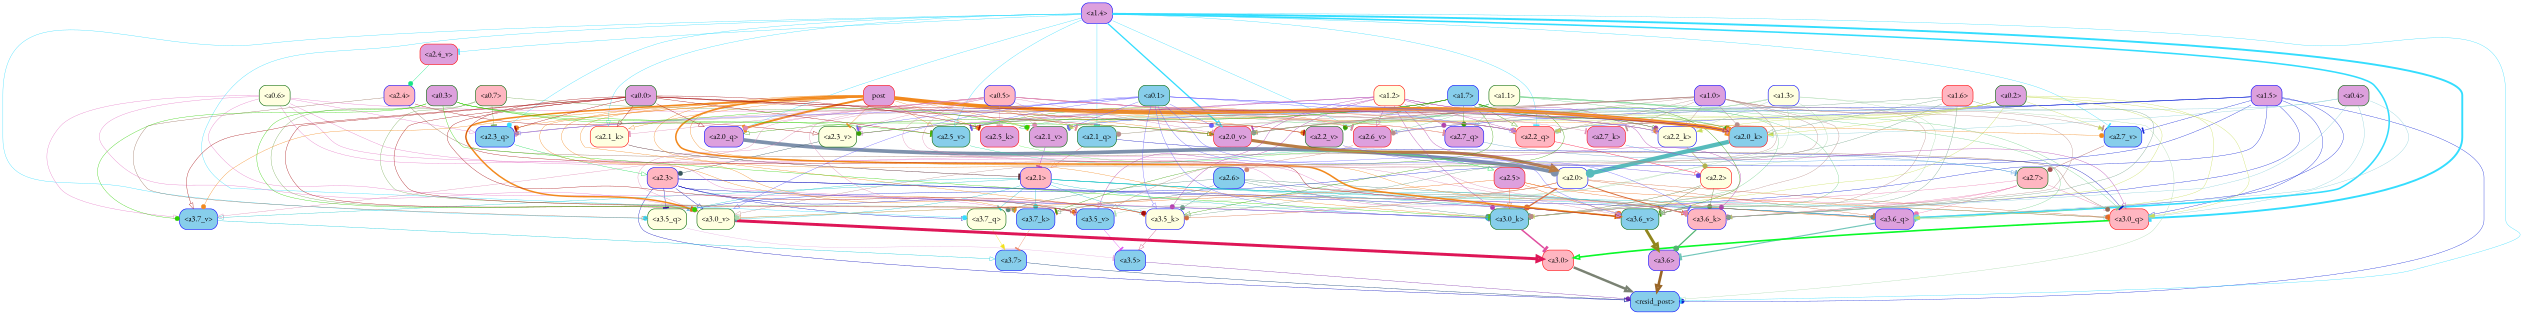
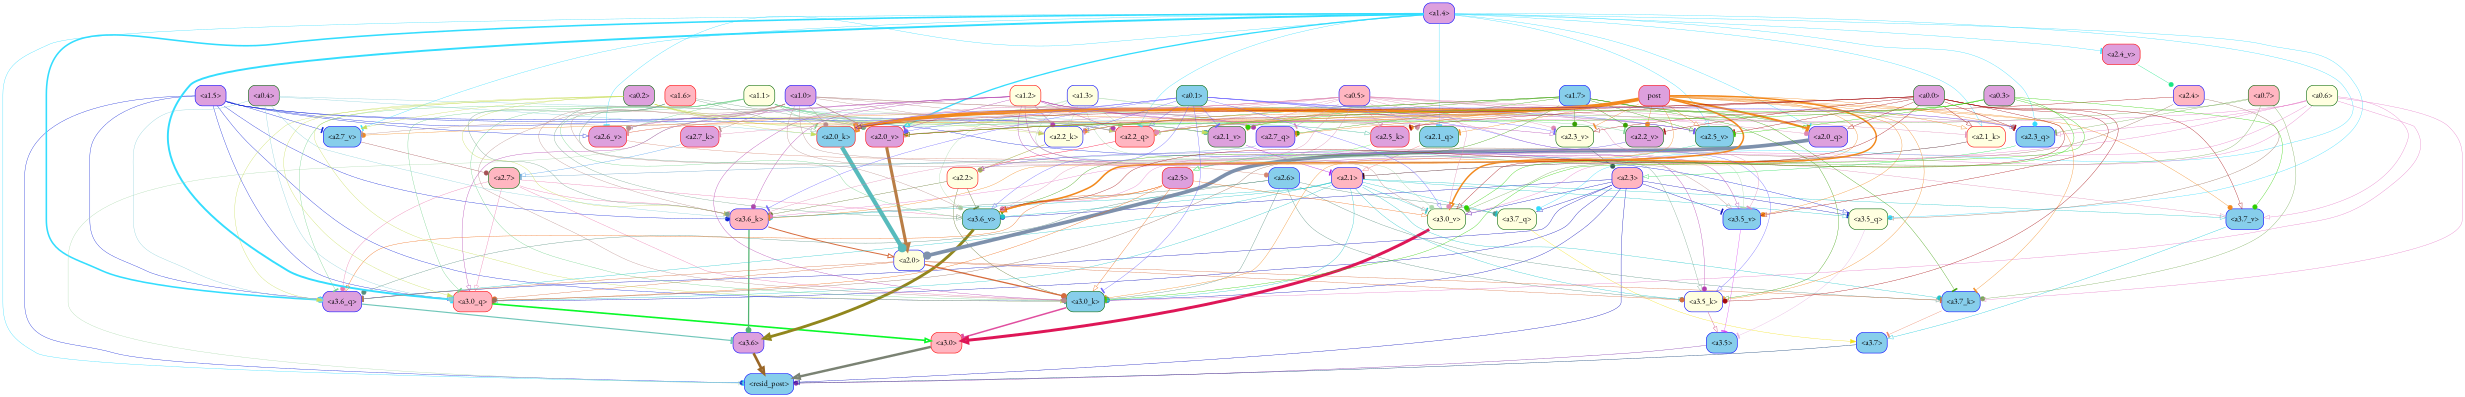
  strict digraph {
    fontname="EB Garamond"
    splines=true
    node [color=blue fillcolor=plum fontname="EB Garamond" shape=box style="filled, rounded"]
    edge [arrowhead=onormal color="#f2891d" fontname="EB Garamond" penwidth=0.6]
    "<a3.7>" [fillcolor=skyblue]
    "<resid_post>" [fillcolor=skyblue]
    "<a3.6>"
    "<a3.5>" [fillcolor=skyblue]
    "<a3.0>" [color=red fillcolor=lightpink]
    "<a2.3>" [fillcolor=lightpink]
    "<a3.7_q>" [color=darkgreen fillcolor=lightyellow]
    "<a3.6_q>"
    "<a3.5_q>" [color=darkgreen fillcolor=lightyellow]
    "<a3.0_q>" [color=red fillcolor=lightpink]
    "<a3.0_k>" [color=darkgreen fillcolor=skyblue]
    "<a3.6_v>" [color=darkgreen fillcolor=skyblue]
    "<a3.5_v>" [fillcolor=skyblue]
    "<a3.0_v>" [color=darkgreen fillcolor=lightyellow]
    "<a1.5>"
    "<a3.6_k>" [fillcolor=lightpink]
    "<a2.2_q>" [color=red fillcolor=lightpink]
    "<a2.7_v>" [fillcolor=skyblue]
    "<a2.6_v>" [color=red]
    "<a2.1_v>" [color=darkgreen]
    "<a2.2>" [color=red fillcolor=lightyellow]
    "<a2.7>" [color=darkgreen fillcolor=lightpink]
    "<a2.6>" [fillcolor=skyblue]
    "<a2.1>" [fillcolor=lightpink]
    "<a3.7_k>" [fillcolor=skyblue]
    "<a3.5_k>" [fillcolor=lightyellow]
    "<a3.7_v>" [fillcolor=skyblue]
    "<a1.4>"
    "<a2.3_q>" [fillcolor=skyblue]
    "<a2.1_q>" [color=darkgreen fillcolor=skyblue]
    "<a2.0_q>"
    "<a2.1_k>" [color=red fillcolor=lightyellow]
    "<a2.5_v>" [color=darkgreen fillcolor=skyblue]
    "<a2.4_v>" [color=red]
    "<a2.0_v>" [color=red]
    "<a2.0>" [fillcolor=lightyellow]
    "<a2.5>" [color=red]
    "<a2.4>" [fillcolor=lightpink]
    "<a2.3_v>" [color=darkgreen fillcolor=lightyellow]
    "<a1.3>" [fillcolor=lightyellow]
    "<a2.2_k>" [fillcolor=lightyellow]
    "<a1.1>" [color=darkgreen fillcolor=lightyellow]
    "<a2.7_q>"
    "<a2.5_k>" [color=red]
    "<a2.0_k>" [color=red fillcolor=skyblue]
    "<a2.2_v>" [color=darkgreen]
    "<a0.4>" [color=darkgreen]
    "<a0.2>" [color=darkgreen]
    "<a1.2>" [color=red fillcolor=lightyellow]
    "<a1.7>" [fillcolor=skyblue]
    "<a0.7>" [color=darkgreen fillcolor=lightpink]
    "<a0.6>" [color=darkgreen fillcolor=lightyellow]
    n53 [color=red label=post]
    "<a1.6>" [color=red fillcolor=lightpink]
    "<a1.0>"
    "<a2.7_k>" [color=red]
    "<a0.5>" [fillcolor=lightpink]
    "<a0.1>" [color=darkgreen fillcolor=skyblue]
    "<a0.0>" [color=darkgreen]
    "<a0.3>" [color=darkgreen]
    "<a3.7>" -> "<resid_post>" [color="#08376f" penwidth=0.6239100098609924]
    "<a3.6>" -> "<resid_post>" [color="#9a6627" penwidth=4.569062113761902]
    "<a3.5>" -> "<resid_post>" [arrowhead=dot color="#7d32a8"]
    "<a3.0>" -> "<resid_post>" [color="#7a8273" penwidth=4.283544182777405]
    "<a2.3>" -> "<resid_post>" [color="#0407b8"]
    "<a2.3>" -> "<a3.7_q>" [color="#0407b8"]
    "<a2.3>" -> "<a3.6_q>" [arrowhead=tee color="#0407b8"]
    "<a2.3>" -> "<a3.5_q>" [arrowhead=tee color="#0407b8"]
-   "<a2.1_q>" -> "<a3.0_q>" [arrowhead=tee color="#0407b8"]
+   "<a2.3>" -> "<a3.0_q>" [arrowhead=tee color="#0407b8"]
    "<a2.3>" -> "<a3.0_k>" [arrowhead=dot color="#0407b8"]
    "<a2.3>" -> "<a3.6_v>" [arrowhead=dot color="#0407b8"]
    "<a2.3>" -> "<a3.5_v>" [arrowhead=tee color="#0407b8"]
    "<a2.3>" -> "<a3.0_v>" [color="#0407b8"]
    "<a3.7_q>" -> "<a3.7>" [color="#f3e21a" arrowhead=""]
    "<a3.6_q>" -> "<a3.6>" [arrowhead=tee color="#70c6b9" penwidth=2.0344843566417694]
    "<a3.5_q>" -> "<a3.5>" [arrowhead=tee color="#e4aedf"]
    "<a3.0_q>" -> "<a3.0>" [color="#09f929" penwidth=2.863015294075012]
    "<a3.0_k>" -> "<a3.0>" [arrowhead=tee color="#e04e9f" penwidth=2.6323853135108948]
    "<a3.6_v>" -> "<a3.6>" [color="#91861d" penwidth=4.972373723983765]
    "<a3.5_v>" -> "<a3.5>" [arrowhead=tee color="#d949f1"]
    "<a3.0_v>" -> "<a3.0>" [color="#de1657" penwidth=5.1638524532318115]
    "<a1.5>" -> "<resid_post>" [arrowhead=dot color="#0c20d6"]
    "<a1.5>" -> "<a3.6_q>" [arrowhead=dot color="#0c20d6"]
    "<a1.5>" -> "<a3.5_q>" [color="#0c20d6"]
    "<a1.5>" -> "<a3.0_q>" [color="#0c20d6"]
    "<a1.5>" -> "<a3.0_k>" [arrowhead=tee color="#0c20d6"]
    "<a1.5>" -> "<a3.6_k>" [arrowhead=dot color="#0c20d6"]
    "<a1.5>" -> "<a2.2_q>" [color="#0c20d6"]
    "<a1.5>" -> "<a2.7_v>" [arrowhead=tee color="#0c20d6"]
    "<a1.5>" -> "<a2.6_v>" [color="#0c20d6"]
    "<a1.5>" -> "<a2.1_v>" [arrowhead=dot color="#0c20d6"]
    "<a3.6_k>" -> "<a3.6>" [arrowhead=dot color="#52b472" penwidth=2.1770318150520325]
    "<a2.2_q>" -> "<a2.2>" [color="#fb2853" penwidth=0.7441773414611816]
    "<a2.7_v>" -> "<a2.7>" [arrowhead=dot color="#a55255"]
    "<a2.6_v>" -> "<a2.6>" [arrowhead=dot color="#d4856f"]
    "<a2.1_v>" -> "<a2.1>" [arrowhead=tee color="#a60ee3"]
    "<a2.2>" -> "<a3.0_k>" [arrowhead=dot color="#63762c"]
    "<a2.2>" -> "<a3.6_v>" [arrowhead=tee color="#63762c"]
    "<a2.2>" -> "<a3.6_k>" [arrowhead=dot color="#63762c"]
    "<a2.7>" -> "<a3.6_q>" [arrowhead=dot color="#eb77ad"]
    "<a2.7>" -> "<a3.0_q>" [color="#eb77ad"]
    "<a2.7>" -> "<a3.0_k>" [arrowhead=dot color="#eb77ad"]
    "<a2.7>" -> "<a3.6_v>" [color="#eb77ad"]
    "<a2.7>" -> "<a3.6_k>" [arrowhead=tee color="#eb77ad"]
    "<a2.6>" -> "<a3.7_q>" [arrowhead=dot color="#568d7e"]
    "<a2.6>" -> "<a3.6_q>" [arrowhead=dot color="#568d7e"]
    "<a2.6>" -> "<a3.0_k>" [arrowhead=dot color="#568d7e"]
    "<a2.6>" -> "<a3.6_k>" [arrowhead=tee color="#568d7e"]
    "<a2.6>" -> "<a3.7_k>" [color="#568d7e"]
    "<a2.6>" -> "<a3.5_k>" [arrowhead=dot color="#568d7e"]
    "<a2.1>" -> "<a3.7_q>" [arrowhead=tee color="#20c5c9"]
    "<a2.1>" -> "<a3.6_q>" [arrowhead=tee color="#20c5c9"]
    "<a2.1>" -> "<a3.5_q>" [color="#20c5c9"]
    "<a2.1>" -> "<a3.0_q>" [color="#20c5c9"]
    "<a2.1>" -> "<a3.0_k>" [arrowhead=dot color="#20c5c9"]
    "<a2.1>" -> "<a3.6_v>" [arrowhead=dot color="#20c5c9"]
    "<a2.1>" -> "<a3.0_v>" [arrowhead=tee color="#20c5c9"]
    "<a2.1>" -> "<a3.6_k>" [arrowhead=dot color="#20c5c9"]
    "<a2.1>" -> "<a3.7_k>" [arrowhead=dot color="#20c5c9"]
    "<a2.1>" -> "<a3.5_k>" [color="#20c5c9"]
    "<a2.1>" -> "<a3.7_v>" [color="#20c5c9"]
    "<a3.7_k>" -> "<a3.7>" [arrowhead=tee color="#eb8263"]
    "<a3.5_k>" -> "<a3.5>" [color="#d04777"]
    "<a3.7_v>" -> "<a3.7>" [color="#0dc7d8"]
    "<a1.4>" -> "<resid_post>" [arrowhead=tee color="#34ddfe"]
    "<a1.4>" -> "<a3.7_q>" [arrowhead=dot color="#34ddfe"]
    "<a1.4>" -> "<a3.6_q>" [arrowhead=dot color="#34ddfe" penwidth=2.7536282539367676]
    "<a1.4>" -> "<a3.5_q>" [arrowhead=dot color="#34ddfe"]
    "<a1.4>" -> "<a3.0_q>" [arrowhead=tee color="#34ddfe" penwidth=3.3369133472442627]
    "<a1.4>" -> "<a2.2_q>" [arrowhead=tee color="#34ddfe"]
    "<a1.4>" -> "<a2.7_v>" [arrowhead=tee color="#34ddfe"]
    "<a1.4>" -> "<a2.6_v>" [arrowhead=tee color="#34ddfe"]
    "<a1.4>" -> "<a2.3_q>" [arrowhead=dot color="#34ddfe"]
    "<a1.4>" -> "<a2.1_q>" [arrowhead=tee color="#34ddfe"]
    "<a1.4>" -> "<a2.0_q>" [arrowhead=tee color="#34ddfe"]
    "<a1.4>" -> "<a2.1_k>" [color="#34ddfe"]
    "<a1.4>" -> "<a2.5_v>" [color="#34ddfe"]
    "<a1.4>" -> "<a2.4_v>" [arrowhead=tee color="#34ddfe"]
    "<a1.4>" -> "<a2.0_v>" [color="#34ddfe" penwidth=2.2818827629089355]
    "<a2.3_q>" -> "<a2.3>" [color="#1bdb52"]
    "<a2.1_q>" -> "<a2.1>" [color="#fa646e"]
    "<a2.0_q>" -> "<a2.0>" [arrowhead=dot color="#7e91ac" penwidth=6.422367453575134]
    "<a2.1_k>" -> "<a2.1>" [arrowhead=tee color="#3c0813"]
    "<a2.5_v>" -> "<a2.5>" [color="#29dd9d"]
    "<a2.4_v>" -> "<a2.4>" [arrowhead=dot color="#17e685"]
    "<a2.0_v>" -> "<a2.0>" [color="#b97d45" penwidth=5.395828627049923]
    "<a2.0>" -> "<a3.6_q>" [arrowhead=tee color="#d66b3c"]
    "<a2.0>" -> "<a3.0_q>" [arrowhead=dot color="#d66b3c"]
    "<a2.0>" -> "<a3.0_k>" [arrowhead=dot color="#d66b3c" penwidth=2.239806979894638]
-   "<a2.0>" -> "<a3.6_k>" [color="#d66b3c" penwidth=1.7047871947288513]
+   "<a3.6_k>" -> "<a2.0>" [color="#d66b3c" penwidth=1.7047871947288513]
    "<a2.0>" -> "<a3.7_k>" [arrowhead=tee color="#d66b3c"]
    "<a2.0>" -> "<a3.5_k>" [arrowhead=dot color="#d66b3c"]
    "<a2.5>" -> "<a3.6_q>" [color="#ef6811"]
    "<a2.5>" -> "<a3.0_q>" [arrowhead=tee color="#ef6811"]
    "<a2.5>" -> "<a3.0_k>" [color="#ef6811"]
    "<a2.5>" -> "<a3.6_v>" [arrowhead=dot color="#ef6811"]
    "<a2.5>" -> "<a3.0_v>" [color="#ef6811"]
    "<a2.4>" -> "<a3.5_q>" [color="#966d5a"]
    "<a2.4>" -> "<a3.0_q>" [arrowhead=dot color="#966d5a"]
    "<a2.4>" -> "<a2.3_v>" [color="#a4080c"]
    "<a2.3_v>" -> "<a2.3>" [arrowhead=dot color="#36555c"]
    "<a1.3>" -> "<resid_post>" [color="#abd9ad"]
    "<a1.3>" -> "<a3.6_v>" [arrowhead=dot color="#abd9ad"]
    "<a1.3>" -> "<a3.5_v>" [arrowhead=tee color="#abd9ad"]
    "<a1.3>" -> "<a3.0_v>" [arrowhead=dot color="#abd9ad"]
    "<a1.3>" -> "<a2.2_q>" [arrowhead=dot color="#abd9ad"]
    "<a1.3>" -> "<a2.1_q>" [arrowhead=tee color="#abd9ad"]
    "<a1.3>" -> "<a2.5_v>" [color="#abd9ad"]
    "<a1.3>" -> "<a2.2_k>" [color="#abd9ad"]
    "<a2.2_k>" -> "<a2.2>" [arrowhead=dot color="#afb14e" penwidth=0.8810110092163086]
    "<a1.1>" -> "<a3.6_q>" [arrowhead=tee color="#70d189"]
    "<a1.1>" -> "<a3.0_q>" [arrowhead=tee color="#70d189"]
    "<a1.1>" -> "<a3.0_k>" [arrowhead=tee color="#70d189"]
    "<a1.1>" -> "<a3.6_v>" [color="#70d189"]
    "<a1.1>" -> "<a2.6_v>" [arrowhead=tee color="#70d189"]
    "<a1.1>" -> "<a2.1_v>" [arrowhead=dot color="#70d189"]
    "<a1.1>" -> "<a2.0_v>" [arrowhead=dot color="#70d189"]
    "<a1.1>" -> "<a2.7_q>" [color="#70d189"]
    "<a1.1>" -> "<a2.5_k>" [color="#70d189"]
    "<a1.1>" -> "<a2.0_k>" [arrowhead=tee color="#70d189"]
    "<a1.1>" -> "<a2.2_v>" [arrowhead=tee color="#70d189"]
    "<a2.7_q>" -> "<a2.7>" [arrowhead=tee color="#64a0c6"]
    "<a2.5_k>" -> "<a2.5>" [color="#60f65a"]
    "<a2.0_k>" -> "<a2.0>" [arrowhead=dot color="#57bbbc" penwidth=7.398894429206848]
-   "<a2.2_v>" -> "<a2.2>" [arrowhead=dot color="#654adf"]
+   "<a2.2_v>" -> "<a2.2>" [color="#654adf"]
    "<a0.4>" -> "<a3.6_q>" [arrowhead=dot color="#88cfd8"]
    "<a0.4>" -> "<a3.0_q>" [arrowhead=dot color="#88cfd8"]
    "<a0.4>" -> "<a3.6_k>" [color="#88cfd8"]
    "<a0.4>" -> "<a2.5_k>" [color="#88cfd8"]
    "<a0.4>" -> "<a2.0_k>" [color="#88cfd8"]
    "<a0.2>" -> "<a3.6_q>" [color="#c8de5b" arrowhead=""]
    "<a0.2>" -> "<a3.0_q>" [color="#c8de5b" arrowhead=""]
    "<a0.2>" -> "<a3.0_k>" [color="#c8de5b" arrowhead=""]
    "<a0.2>" -> "<a3.6_k>" [color="#c8de5b" arrowhead=""]
    "<a0.2>" -> "<a2.2_q>" [color="#c8de5b" arrowhead=""]
    "<a0.2>" -> "<a2.7_v>" [color="#c8de5b" arrowhead=""]
    "<a0.2>" -> "<a2.1_v>" [color="#c8de5b" arrowhead=""]
    "<a0.2>" -> "<a2.0_v>" [color="#c8de5b" arrowhead=""]
    "<a0.2>" -> "<a2.2_k>" [color="#c8de5b" arrowhead=""]
    "<a0.2>" -> "<a2.0_k>" [color="#c8de5b" arrowhead=""]
    "<a1.2>" -> "<a3.0_q>" [color="#b13eaf"]
    "<a1.2>" -> "<a3.0_k>" [arrowhead=dot color="#b13eaf"]
    "<a1.2>" -> "<a3.5_v>" [color="#b13eaf"]
    "<a1.2>" -> "<a3.6_k>" [arrowhead=dot color="#b13eaf"]
    "<a1.2>" -> "<a2.2_q>" [arrowhead=dot color="#b13eaf"]
    "<a1.2>" -> "<a2.6_v>" [color="#b13eaf"]
    "<a1.2>" -> "<a3.5_k>" [arrowhead=dot color="#b13eaf"]
    "<a1.2>" -> "<a2.5_v>" [arrowhead=tee color="#b13eaf"]
    "<a1.2>" -> "<a2.0_v>" [arrowhead=tee color="#b13eaf"]
    "<a1.2>" -> "<a2.3_v>" [color="#b13eaf"]
    "<a1.2>" -> "<a2.2_k>" [arrowhead=dot color="#b13eaf"]
    "<a1.2>" -> "<a2.7_q>" [arrowhead=dot color="#b13eaf"]
    "<a1.7>" -> "<a3.6_v>" [arrowhead=tee color="#379e02"]
    "<a1.7>" -> "<a2.2_q>" [color="#379e02"]
    "<a1.7>" -> "<a3.7_k>" [arrowhead=tee color="#379e02"]
    "<a1.7>" -> "<a3.5_k>" [color="#379e02"]
    "<a1.7>" -> "<a2.0_q>" [color="#379e02"]
    "<a1.7>" -> "<a2.5_v>" [color="#379e02"]
    "<a1.7>" -> "<a2.3_v>" [arrowhead=dot color="#379e02"]
    "<a1.7>" -> "<a2.2_k>" [color="#379e02"]
    "<a1.7>" -> "<a2.7_q>" [arrowhead=dot color="#379e02"]
    "<a1.7>" -> "<a2.0_k>" [arrowhead=dot color="#379e02"]
    "<a1.7>" -> "<a2.2_v>" [arrowhead=dot color="#379e02"]
    "<a0.7>" -> "<a3.0_v>" [arrowhead=dot color="#75a953"]
    "<a0.7>" -> "<a2.2_q>" [arrowhead=tee color="#75a953"]
    "<a0.7>" -> "<a3.7_k>" [arrowhead=dot color="#75a953"]
    "<a0.7>" -> "<a2.3_q>" [arrowhead=tee color="#75a953"]
    "<a0.6>" -> "<a3.0_k>" [arrowhead=tee color="#e578c6"]
    "<a0.6>" -> "<a3.6_v>" [arrowhead=dot color="#e578c6"]
    "<a0.6>" -> "<a3.0_v>" [color="#e578c6"]
    "<a0.6>" -> "<a3.6_k>" [arrowhead=dot color="#e578c6"]
    "<a0.6>" -> "<a2.2_q>" [arrowhead=dot color="#e578c6"]
    "<a0.6>" -> "<a3.7_k>" [color="#e578c6"]
    "<a0.6>" -> "<a3.7_v>" [color="#e578c6"]
    "<a0.6>" -> "<a2.3_q>" [color="#e578c6"]
    n53 -> "<a3.0_k>" [arrowhead=tee]
    n53 -> "<a3.6_v>" [penwidth=2.7369276881217957]
    n53 -> "<a3.5_v>" [arrowhead=dot]
    n53 -> "<a3.0_v>" [penwidth=2.5778204202651978]
    n53 -> "<a3.6_k>" [arrowhead=tee]
    n53 -> "<a2.2_q>" [arrowhead=tee]
    n53 -> "<a2.7_v>" [arrowhead=dot]
    n53 -> "<a2.6_v>" [arrowhead=tee]
    n53 -> "<a2.1_v>" [arrowhead=tee]
    n53 -> "<a3.7_k>" [arrowhead=tee]
    n53 -> "<a3.5_k>" [arrowhead=tee]
    n53 -> "<a3.7_v>" [arrowhead=dot]
    n53 -> "<a2.3_q>" [arrowhead=dot]
    n53 -> "<a2.1_q>" [arrowhead=tee]
    n53 -> "<a2.0_q>" [arrowhead=tee penwidth=3.459219217300415]
    n53 -> "<a2.1_k>"
    n53 -> "<a2.5_v>"
    n53 -> "<a2.0_v>" [arrowhead=dot]
    n53 -> "<a2.3_v>" [arrowhead=tee]
    n53 -> "<a2.2_k>" [arrowhead=dot penwidth=0.6363201141357422]
    n53 -> "<a2.7_q>" [arrowhead=tee]
    n53 -> "<a2.5_k>" [arrowhead=dot]
    n53 -> "<a2.0_k>" [arrowhead=tee penwidth=6.407642982900143]
    n53 -> "<a2.2_v>" [arrowhead=dot penwidth=0.6175012588500977]
    "<a1.6>" -> "<a3.6_v>" [color="#75a389"]
    "<a1.6>" -> "<a3.6_k>" [arrowhead=dot color="#75a389"]
    "<a1.6>" -> "<a3.5_k>" [color="#75a389"]
    "<a1.6>" -> "<a2.0_v>" [arrowhead=dot color="#75a389"]
    "<a1.6>" -> "<a2.0_k>" [color="#75a389"]
    "<a1.0>" -> "<a3.0_k>" [arrowhead=dot color="#b88c89"]
    "<a1.0>" -> "<a3.6_v>" [color="#b88c89"]
    "<a1.0>" -> "<a3.5_v>" [color="#b88c89"]
    "<a1.0>" -> "<a3.0_v>" [color="#b88c89"]
    "<a1.0>" -> "<a3.6_k>" [color="#b88c89"]
    "<a1.0>" -> "<a2.2_q>" [color="#b88c89"]
    "<a1.0>" -> "<a2.7_v>" [arrowhead=tee color="#b88c89"]
    "<a1.0>" -> "<a2.6_v>" [arrowhead=dot color="#b88c89"]
    "<a1.0>" -> "<a2.3_q>" [arrowhead=dot color="#b88c89"]
    "<a1.0>" -> "<a2.1_q>" [arrowhead=dot color="#b88c89"]
    "<a1.0>" -> "<a2.0_v>" [color="#b88c89" penwidth=1.2978954315185547]
    "<a1.0>" -> "<a2.2_k>" [color="#b88c89"]
    "<a1.0>" -> "<a2.0_k>" [arrowhead=dot color="#b88c89"]
    "<a1.0>" -> "<a2.7_k>" [arrowhead=tee color="#b88c89"]
    "<a2.7_k>" -> "<a2.7>" [color="#54a2ee"]
    "<a0.5>" -> "<a3.6_v>" [arrowhead=dot color="#df8ab4"]
    "<a0.5>" -> "<a3.5_v>" [arrowhead=tee color="#df8ab4"]
    "<a0.5>" -> "<a3.0_v>" [arrowhead=dot color="#df8ab4"]
    "<a0.5>" -> "<a3.6_k>" [arrowhead=tee color="#df8ab4"]
    "<a0.5>" -> "<a2.2_q>" [arrowhead=dot color="#df8ab4"]
    "<a0.5>" -> "<a2.6_v>" [arrowhead=tee color="#df8ab4"]
    "<a0.5>" -> "<a2.1_v>" [arrowhead=dot color="#df8ab4"]
    "<a0.5>" -> "<a3.7_v>" [color="#df8ab4"]
    "<a0.5>" -> "<a2.3_q>" [arrowhead=tee color="#df8ab4"]
    "<a0.5>" -> "<a2.1_q>" [arrowhead=tee color="#df8ab4"]
    "<a0.5>" -> "<a2.0_q>" [arrowhead=dot color="#df8ab4"]
    "<a0.5>" -> "<a2.1_k>" [arrowhead=tee color="#df8ab4"]
    "<a0.5>" -> "<a2.0_v>" [arrowhead=tee color="#df8ab4"]
    "<a0.5>" -> "<a2.3_v>" [arrowhead=dot color="#df8ab4"]
    "<a0.5>" -> "<a2.2_k>" [arrowhead=tee color="#df8ab4"]
    "<a0.5>" -> "<a2.7_q>" [arrowhead=tee color="#df8ab4"]
    "<a0.5>" -> "<a2.5_k>" [arrowhead=tee color="#df8ab4"]
    "<a0.5>" -> "<a2.0_k>" [arrowhead=tee color="#df8ab4" penwidth=0.7721366882324219]
    "<a0.5>" -> "<a2.7_k>" [arrowhead=tee color="#df8ab4"]
    "<a0.1>" -> "<a3.0_k>" [arrowhead=tee color="#685efe"]
    "<a0.1>" -> "<a3.6_v>" [color="#685efe"]
    "<a0.1>" -> "<a3.0_v>" [color="#685efe"]
    "<a0.1>" -> "<a3.6_k>" [arrowhead=tee color="#685efe"]
    "<a0.1>" -> "<a2.2_q>" [color="#685efe"]
    "<a0.1>" -> "<a2.1_v>" [arrowhead=tee color="#685efe"]
    "<a0.1>" -> "<a3.5_k>" [color="#685efe"]
    "<a0.1>" -> "<a2.3_q>" [color="#685efe"]
    "<a0.1>" -> "<a2.5_v>" [arrowhead=tee color="#685efe"]
    "<a0.1>" -> "<a2.0_v>" [arrowhead=dot color="#685efe"]
    "<a0.1>" -> "<a2.3_v>" [arrowhead=tee color="#685efe"]
    "<a0.1>" -> "<a2.2_k>" [color="#685efe"]
    "<a0.1>" -> "<a2.0_k>" [color="#685efe"]
    "<a0.0>" -> "<a3.6_v>" [color="#a4080c"]
    "<a0.0>" -> "<a3.5_v>" [color="#a4080c"]
    "<a0.0>" -> "<a3.0_v>" [color="#a4080c"]
    "<a0.0>" -> "<a3.5_k>" [arrowhead=dot color="#a4080c"]
    "<a0.0>" -> "<a3.7_v>" [color="#a4080c"]
    "<a0.0>" -> "<a2.3_q>" [arrowhead=tee color="#a4080c"]
    "<a0.0>" -> "<a2.0_q>" [color="#a4080c"]
    "<a0.0>" -> "<a2.1_k>" [color="#a4080c"]
    "<a0.0>" -> "<a2.5_v>" [arrowhead=tee color="#a4080c"]
    "<a0.0>" -> "<a2.0_v>" [color="#a4080c"]
    "<a0.0>" -> "<a2.5_k>" [arrowhead=tee color="#a4080c"]
    "<a0.0>" -> "<a2.0_k>" [color="#a4080c"]
    "<a0.0>" -> "<a2.2_v>" [arrowhead=tee color="#a4080c"]
    "<a0.3>" -> "<a3.0_k>" [arrowhead=tee color="#2ed000"]
    "<a0.3>" -> "<a3.0_v>" [arrowhead=dot color="#2ed000"]
    "<a0.3>" -> "<a2.1_v>" [arrowhead=dot color="#2ed000"]
    "<a0.3>" -> "<a3.7_v>" [arrowhead=dot color="#2ed000"]
    "<a0.3>" -> "<a2.5_v>" [arrowhead=tee color="#2ed000"]
    "<a0.3>" -> "<a2.0_v>" [color="#2ed000"]
  }
